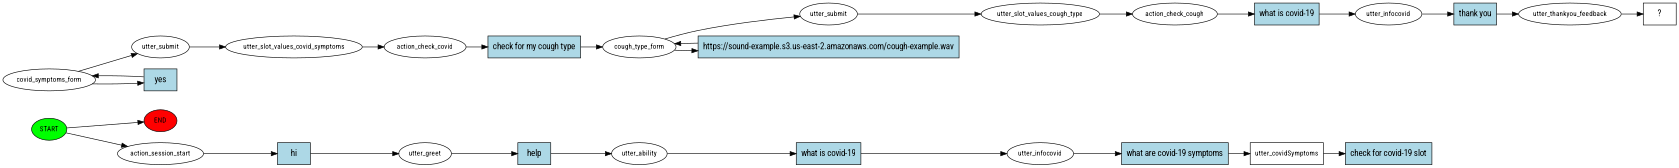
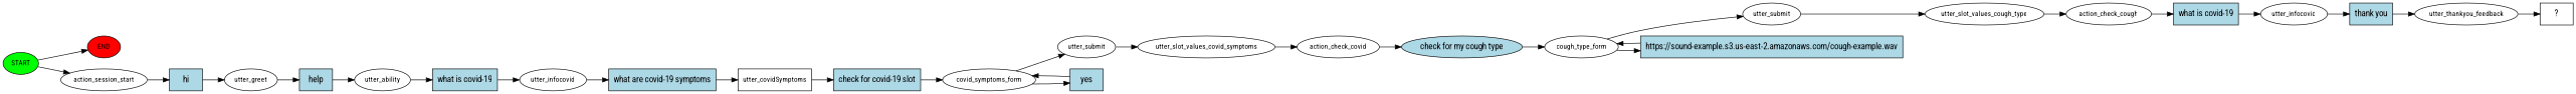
  digraph {
    fontname="Roboto Condensed"
    rankdir=LR
    node [fontname="Roboto Condensed" fontsize=12]
    edge [fontname="Roboto Condensed"]
    n1 [fillcolor=green label=START style=filled]
    n2 [fillcolor=red label=END style=filled]
    n3 [label=action_session_start]
    n4 [fillcolor=lightblue label=hi shape=rect style=filled fontsize=""]
    n5 [label=utter_greet]
    n6 [fillcolor=lightblue label=help shape=rect style=filled fontsize=""]
    n7 [label=utter_ability]
    n8 [fillcolor=lightblue label="what is covid-19" shape=rect style=filled fontsize=""]
    n9 [label=utter_infocovid]
    n10 [fillcolor=lightblue label="what are covid-19 symptoms" shape=rect style=filled fontsize=""]
    n11 [label=utter_covidSymptoms shape=box]
    n12 [fillcolor=lightblue label="check for covid-19 slot" shape=rect style=filled fontsize=""]
    n13 [label=covid_symptoms_form]
    n14 [label=utter_submit]
    n15 [fillcolor=lightblue label=yes shape=rect style=filled fontsize=""]
    n16 [label=utter_slot_values_covid_symptoms]
    n17 [label=action_check_covid]
-   n18 [fillcolor=lightblue label="check for my cough type" shape=rect style=filled fontsize=""]
+   n18 [fillcolor=lightblue label="check for my cough type" shape=ellipse style=filled fontsize=""]
    n19 [label=cough_type_form]
    n20 [label=utter_submit]
    n21 [fillcolor=lightblue label="https://sound-example.s3.us-east-2.amazonaws.com/cough-example.wav" shape=rect style=filled fontsize=""]
    n22 [label=utter_slot_values_cough_type]
    n23 [label=action_check_cough]
    n24 [fillcolor=lightblue label="what is covid-19" shape=rect style=filled fontsize=""]
    n25 [label=utter_infocovid]
    n26 [fillcolor=lightblue label="thank you" shape=rect style=filled fontsize=""]
    n27 [label=utter_thankyou_feedback]
    n28 [label="  ?  " shape=rect fontsize=""]
    n1 -> n2
    n1 -> n3
    n3 -> n4
    n4 -> n5
    n5 -> n6
    n6 -> n7
    n7 -> n8
    n8 -> n9
    n9 -> n10
    n10 -> n11
    n11 -> n12
+   n12 -> n13
    n13 -> n14
    n13 -> n15
    n14 -> n16
    n15 -> n13
    n16 -> n17
    n17 -> n18
    n18 -> n19
    n19 -> n20
    n19 -> n21
    n20 -> n22
    n21 -> n19
    n22 -> n23
    n23 -> n24
    n24 -> n25
    n25 -> n26
    n26 -> n27
    n27 -> n28
  }
